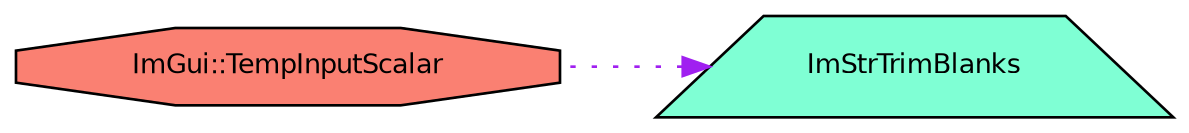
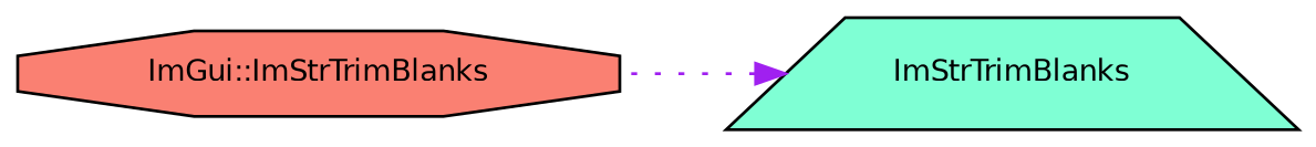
  digraph {
    rankdir=RL
    node [color=black fontname=Helvetica fontsize=10 style=filled]
    n1 [fillcolor=aquamarine fontcolor=black height=0.2 label=ImStrTrimBlanks shape=trapezium width=0.4]
-   n2 [fillcolor=salmon height=0.2 label="ImGui::TempInputScalar" shape=octagon width=0.4]
+   n2 [fillcolor=salmon height=0.2 label="ImGui::ImStrTrimBlanks" shape=octagon width=0.4]
    n1 -> n2 [color=purple dir=back fontname=Helvetica fontsize=10 labelfontname=Helvetica labelfontsize=10 style=dotted]
  }
